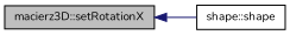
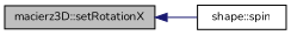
  digraph {
    rankdir=LR
    fontname=Nunito
    node [color=black fontname=Nunito fontsize=10 shape=record style=filled]
    n1 [fillcolor=grey75 fontcolor=black height=0.2 label="macierz3D::setRotationX" width=0.4]
-   n2 [fillcolor=white height=0.2 label="shape::shape" width=0.4]
+   n2 [fillcolor=white height=0.2 label="shape::spin" width=0.4]
    n1 -> n2 [color=midnightblue dir=back fontname=Nunito fontsize=10 labelfontname=Helvetica labelfontsize=10 style=solid]
  }
